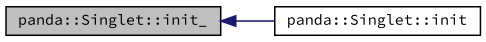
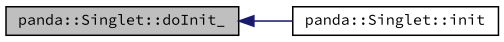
  digraph {
    rankdir=LR
    fontname="Source Code Pro"
    node [color=black fontname="Source Code Pro" fontsize=10 shape=record style=filled]
-   n1 [fillcolor=grey75 fontcolor=black height=0.2 label="panda::Singlet::init_" width=0.4]
+   n1 [fillcolor=grey75 fontcolor=black height=0.2 label="panda::Singlet::doInit_" width=0.4]
    n2 [fillcolor=white height=0.2 label="panda::Singlet::init" width=0.4]
    n1 -> n2 [color=midnightblue dir=back fontname="Source Code Pro" fontsize=10 labelfontname=Helvetica labelfontsize=10 style=solid]
  }
